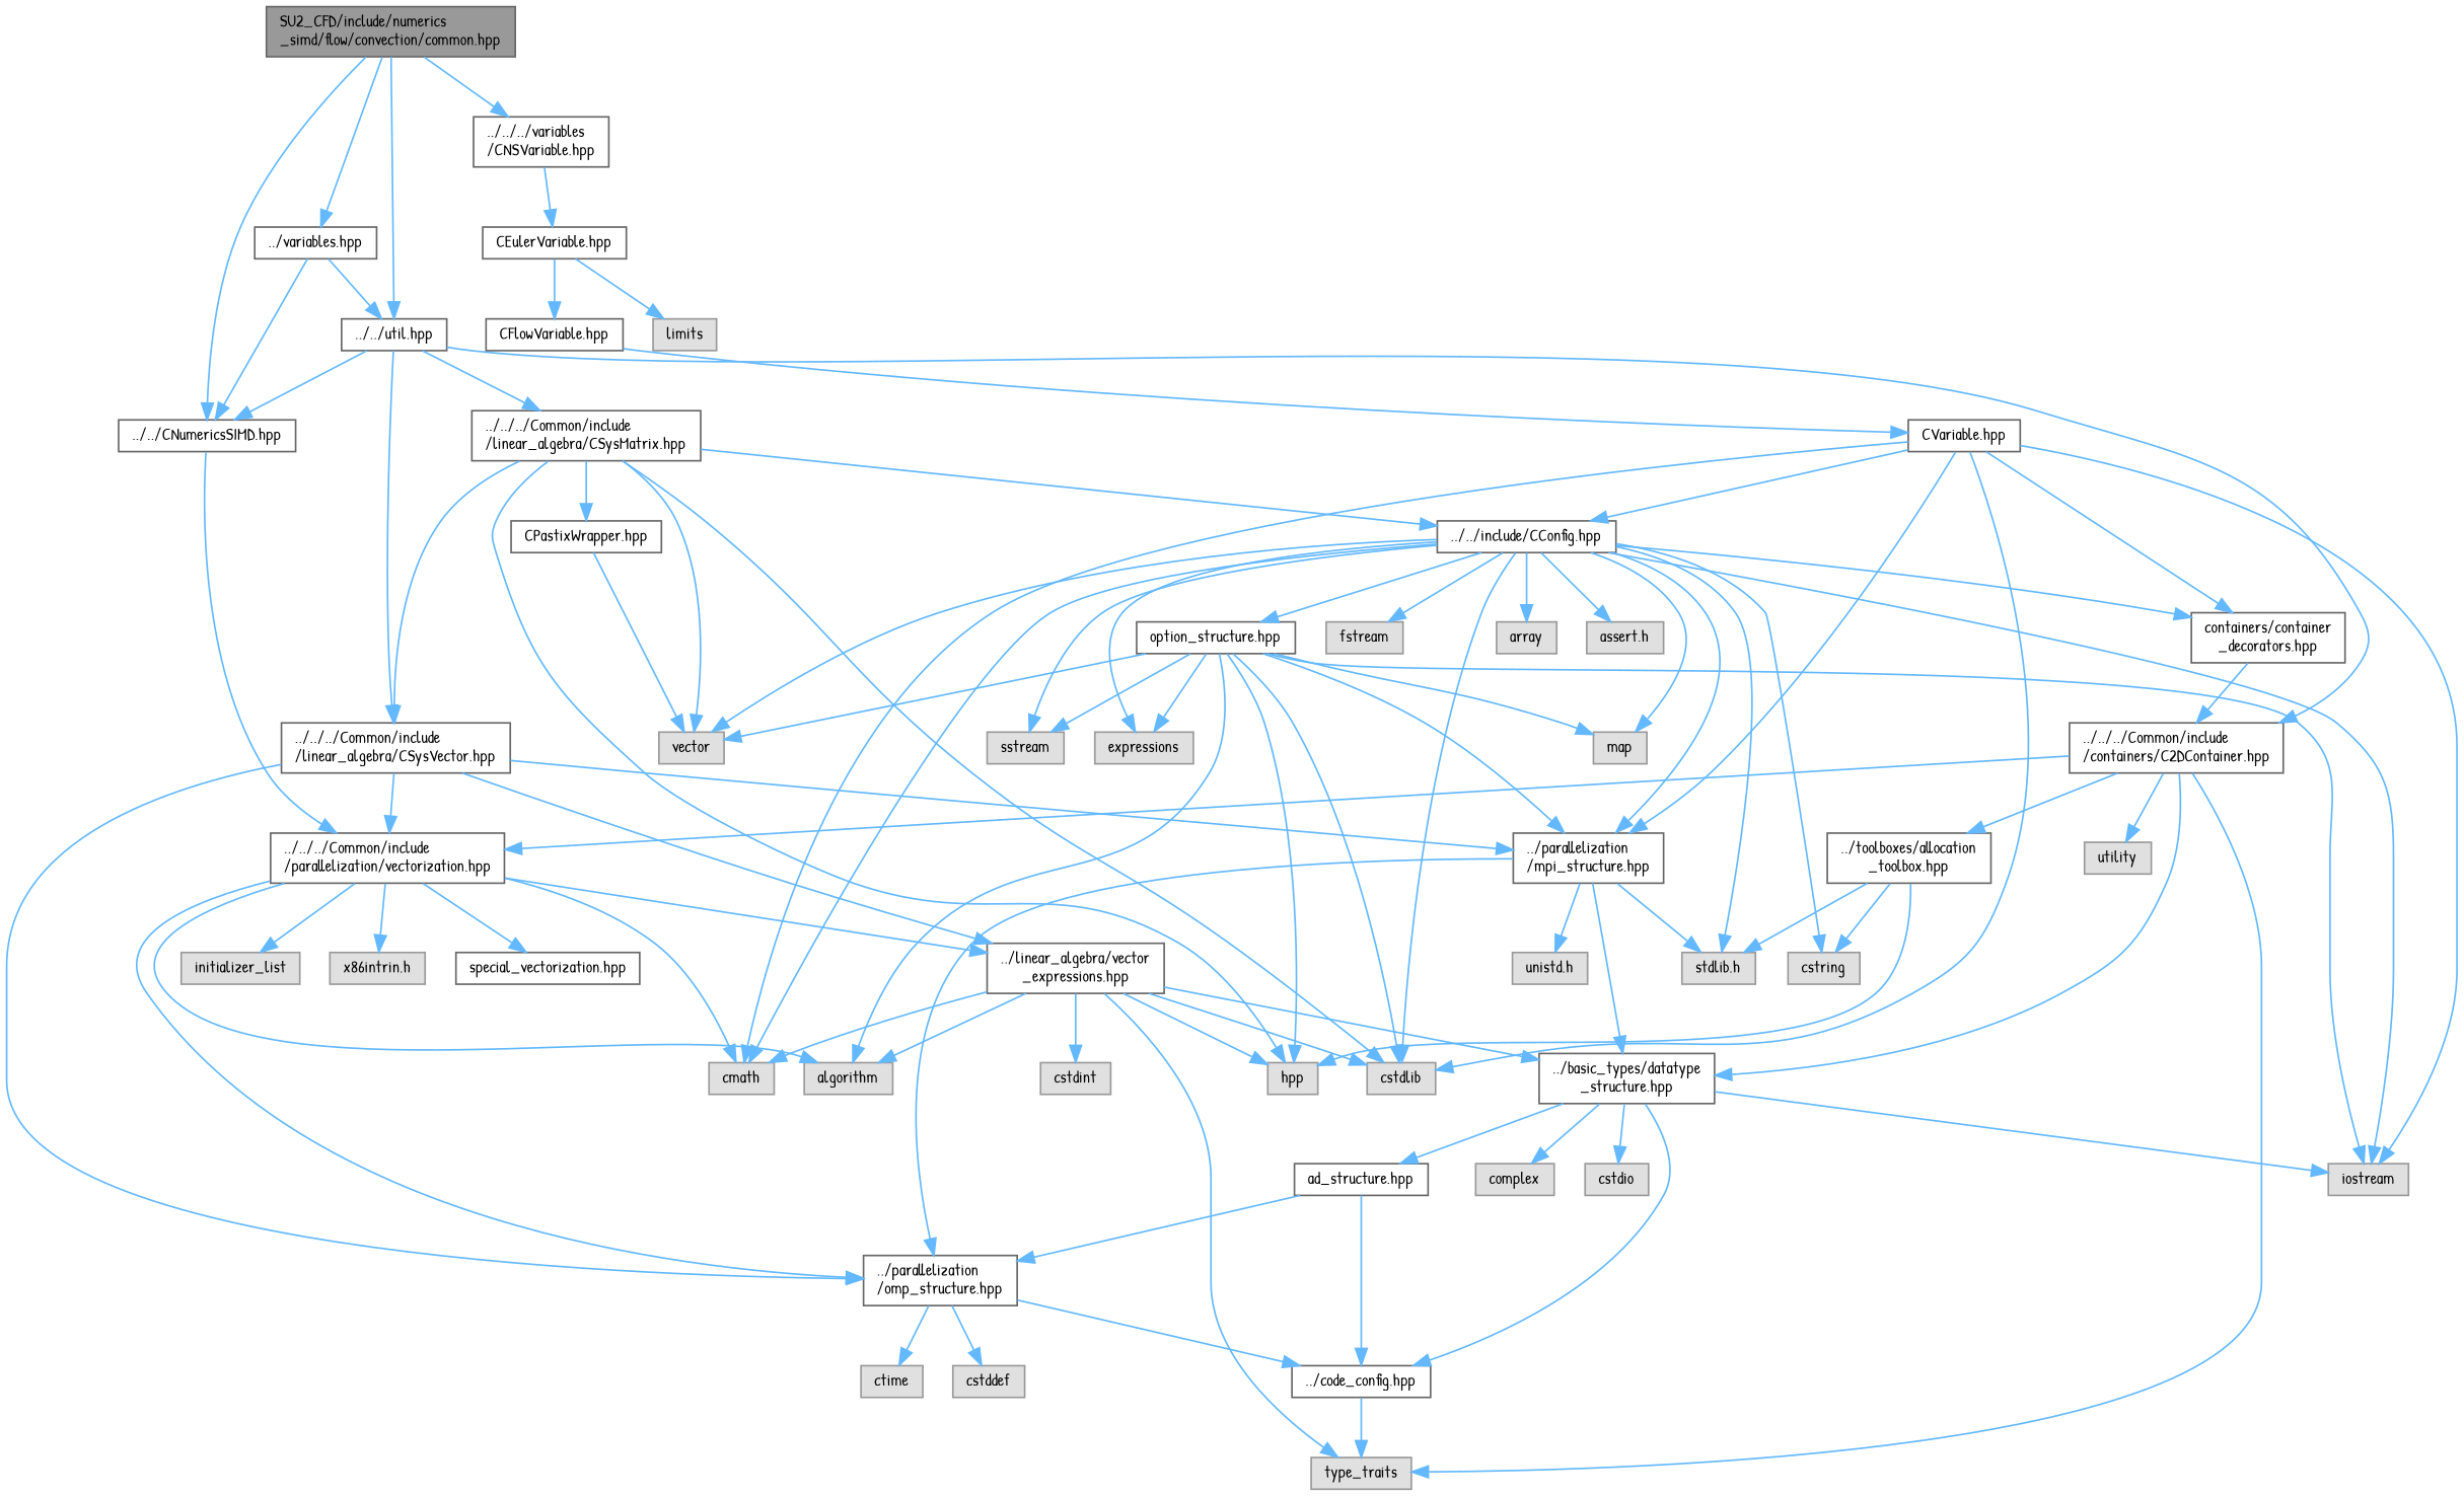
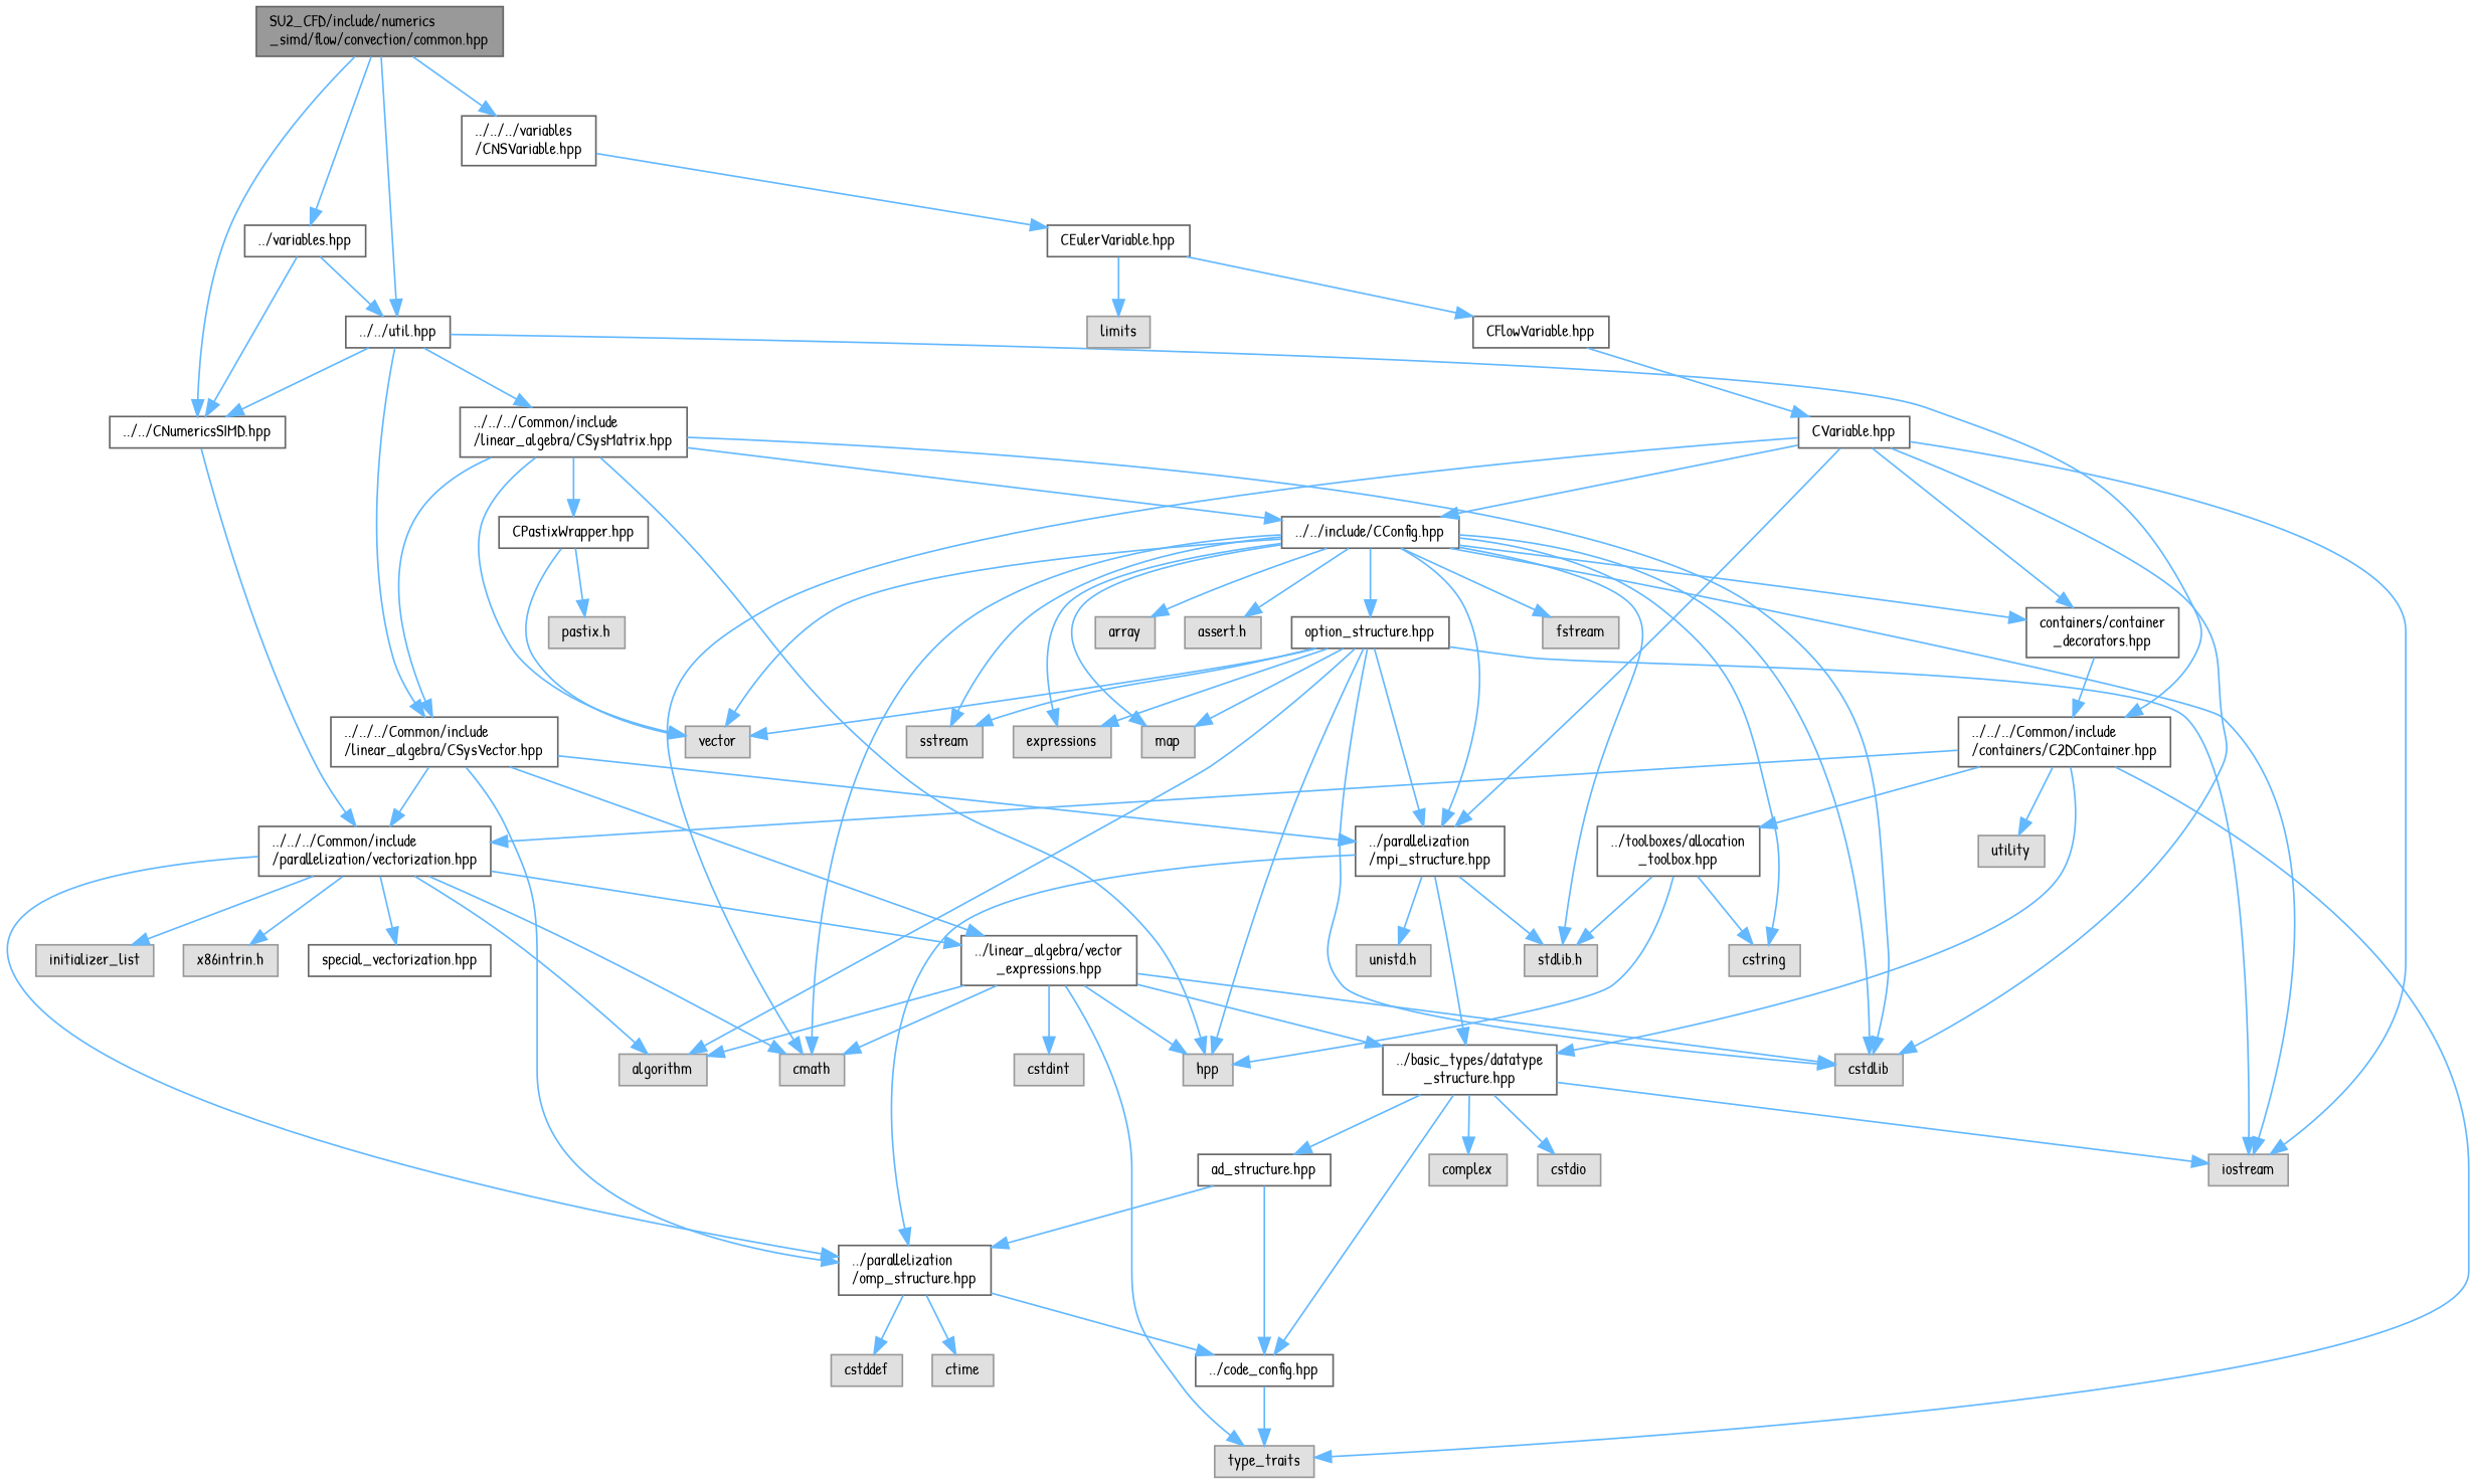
  digraph {
    fontname="Patrick Hand"
    node [color=grey60 fillcolor="#E0E0E0" fontname="Patrick Hand" fontsize=10 shape=box style=filled]
    edge [color=steelblue1 fontname="Patrick Hand" fontsize=10 labelfontname=Helvetica labelfontsize=10 style=solid]
    n1 [color=gray40 fillcolor=grey60 fontcolor=black height=0.2 label="SU2_CFD/include/numerics\l_simd/flow/convection/common.hpp" width=0.4]
    n2 [color=grey40 fillcolor=white height=0.2 label="../../CNumericsSIMD.hpp" width=0.4]
    n3 [color=grey40 fillcolor=white height=0.2 label="../../util.hpp" width=0.4]
    n4 [color=grey40 fillcolor=white height=0.2 label="../variables.hpp" width=0.4]
    n5 [color=grey40 fillcolor=white height=0.2 label="../../../variables\l/CNSVariable.hpp" width=0.4]
    n6 [color=grey40 fillcolor=white height=0.2 label="../../../Common/include\l/parallelization/vectorization.hpp" width=0.4]
    n7 [color=grey40 fillcolor=white height=0.2 label="../../../Common/include\l/containers/C2DContainer.hpp" width=0.4]
    n8 [color=grey40 fillcolor=white height=0.2 label="../../../Common/include\l/linear_algebra/CSysVector.hpp" width=0.4]
    n9 [color=grey40 fillcolor=white height=0.2 label="../../../Common/include\l/linear_algebra/CSysMatrix.hpp" width=0.4]
    n10 [color=grey40 fillcolor=white height=0.2 label="CEulerVariable.hpp" width=0.4]
    n11 [color=grey40 fillcolor=white height=0.2 label="../linear_algebra/vector\l_expressions.hpp" width=0.4]
    n12 [color=grey40 fillcolor=white height=0.2 label="../parallelization\l/omp_structure.hpp" width=0.4]
    n13 [height=0.2 label=algorithm width=0.4]
    n14 [height=0.2 label=cmath width=0.4]
    n15 [height=0.2 label=initializer_list width=0.4]
    n16 [height=0.2 label="x86intrin.h" width=0.4]
    n17 [color=grey40 fillcolor=white height=0.2 label="special_vectorization.hpp" width=0.4]
    n18 [color=grey40 fillcolor=white height=0.2 label="../basic_types/datatype\l_structure.hpp" width=0.4]
    n19 [height=0.2 label=type_traits width=0.4]
    n20 [height=0.2 label=hpp width=0.4]
    n21 [height=0.2 label=cstdlib width=0.4]
    n22 [height=0.2 label=cstdint width=0.4]
    n23 [color=grey40 fillcolor=white height=0.2 label="../code_config.hpp" width=0.4]
    n24 [height=0.2 label=cstddef width=0.4]
    n25 [height=0.2 label=ctime width=0.4]
    n26 [height=0.2 label=iostream width=0.4]
    n27 [height=0.2 label=complex width=0.4]
    n28 [height=0.2 label=cstdio width=0.4]
    n29 [color=grey40 fillcolor=white height=0.2 label="ad_structure.hpp" width=0.4]
    n30 [color=grey40 fillcolor=white height=0.2 label="../toolboxes/allocation\l_toolbox.hpp" width=0.4]
    n31 [height=0.2 label=utility width=0.4]
    n32 [color=grey40 fillcolor=white height=0.2 label="../parallelization\l/mpi_structure.hpp" width=0.4]
    n33 [color=grey40 fillcolor=white height=0.2 label="../../include/CConfig.hpp" width=0.4]
    n34 [height=0.2 label=vector width=0.4]
    n35 [color=grey40 fillcolor=white height=0.2 label="CPastixWrapper.hpp" width=0.4]
    n36 [height=0.2 label="stdlib.h" width=0.4]
    n37 [height=0.2 label=cstring width=0.4]
    n38 [height=0.2 label="unistd.h" width=0.4]
    n39 [height=0.2 label=fstream width=0.4]
    n40 [height=0.2 label=sstream width=0.4]
    n41 [height=0.2 label=expressions width=0.4]
    n42 [height=0.2 label=array width=0.4]
    n43 [height=0.2 label=map width=0.4]
    n44 [height=0.2 label="assert.h" width=0.4]
    n45 [color=grey40 fillcolor=white height=0.2 label="option_structure.hpp" width=0.4]
    n46 [color=grey40 fillcolor=white height=0.2 label="containers/container\l_decorators.hpp" width=0.4]
+   n47 [height=0.2 label="pastix.h" width=0.4]
    n48 [height=0.2 label=limits width=0.4]
    n49 [color=grey40 fillcolor=white height=0.2 label="CFlowVariable.hpp" width=0.4]
    n50 [color=grey40 fillcolor=white height=0.2 label="CVariable.hpp" width=0.4]
    n1 -> n2
    n1 -> n3
    n1 -> n4
    n1 -> n5
    n2 -> n6
    n3 -> n2
    n3 -> n7
    n3 -> n8
    n3 -> n9
    n4 -> n2
    n4 -> n3
    n5 -> n10
    n6 -> n11
    n6 -> n12
    n6 -> n13
    n6 -> n14
    n6 -> n15
    n6 -> n16
    n6 -> n17
    n7 -> n6
    n7 -> n18
    n7 -> n19
    n7 -> n30
    n7 -> n31
    n8 -> n6
    n8 -> n11
    n8 -> n12
    n8 -> n32
    n9 -> n8
    n9 -> n20
    n9 -> n21
    n9 -> n33
    n9 -> n34
    n9 -> n35
    n10 -> n48
    n10 -> n49
    n11 -> n13
    n11 -> n14
    n11 -> n18
    n11 -> n19
    n11 -> n20
    n11 -> n21
    n11 -> n22
    n12 -> n23
    n12 -> n24
    n12 -> n25
    n18 -> n23
    n18 -> n26
    n18 -> n27
    n18 -> n28
    n18 -> n29
    n23 -> n19
    n29 -> n12
    n29 -> n23
    n30 -> n20
    n30 -> n36
    n30 -> n37
    n32 -> n12
    n32 -> n18
    n32 -> n36
    n32 -> n38
    n33 -> n14
    n33 -> n21
    n33 -> n26
    n33 -> n32
    n33 -> n34
    n33 -> n36
    n33 -> n37
    n33 -> n39
    n33 -> n40
    n33 -> n41
    n33 -> n42
    n33 -> n43
    n33 -> n44
    n33 -> n45
    n33 -> n46
    n35 -> n34
+   n35 -> n47
    n45 -> n13
    n45 -> n20
    n45 -> n21
    n45 -> n26
    n45 -> n32
    n45 -> n34
    n45 -> n40
    n45 -> n41
    n45 -> n43
    n46 -> n7
    n49 -> n50
    n50 -> n14
    n50 -> n21
    n50 -> n26
    n50 -> n32
    n50 -> n33
    n50 -> n46
  }
